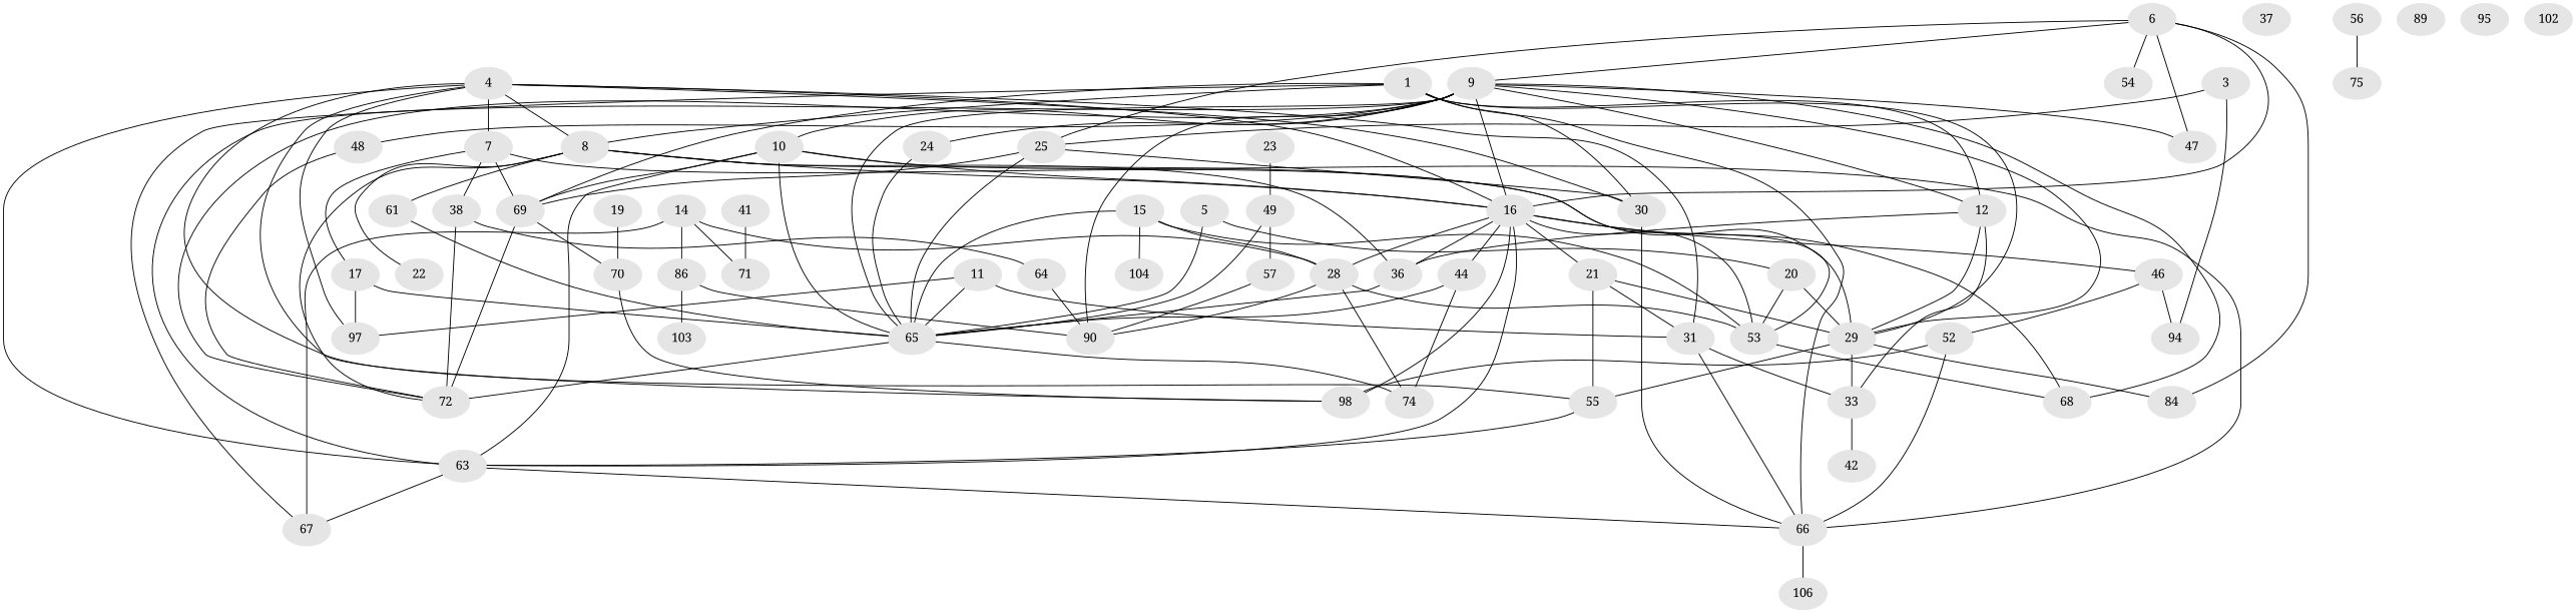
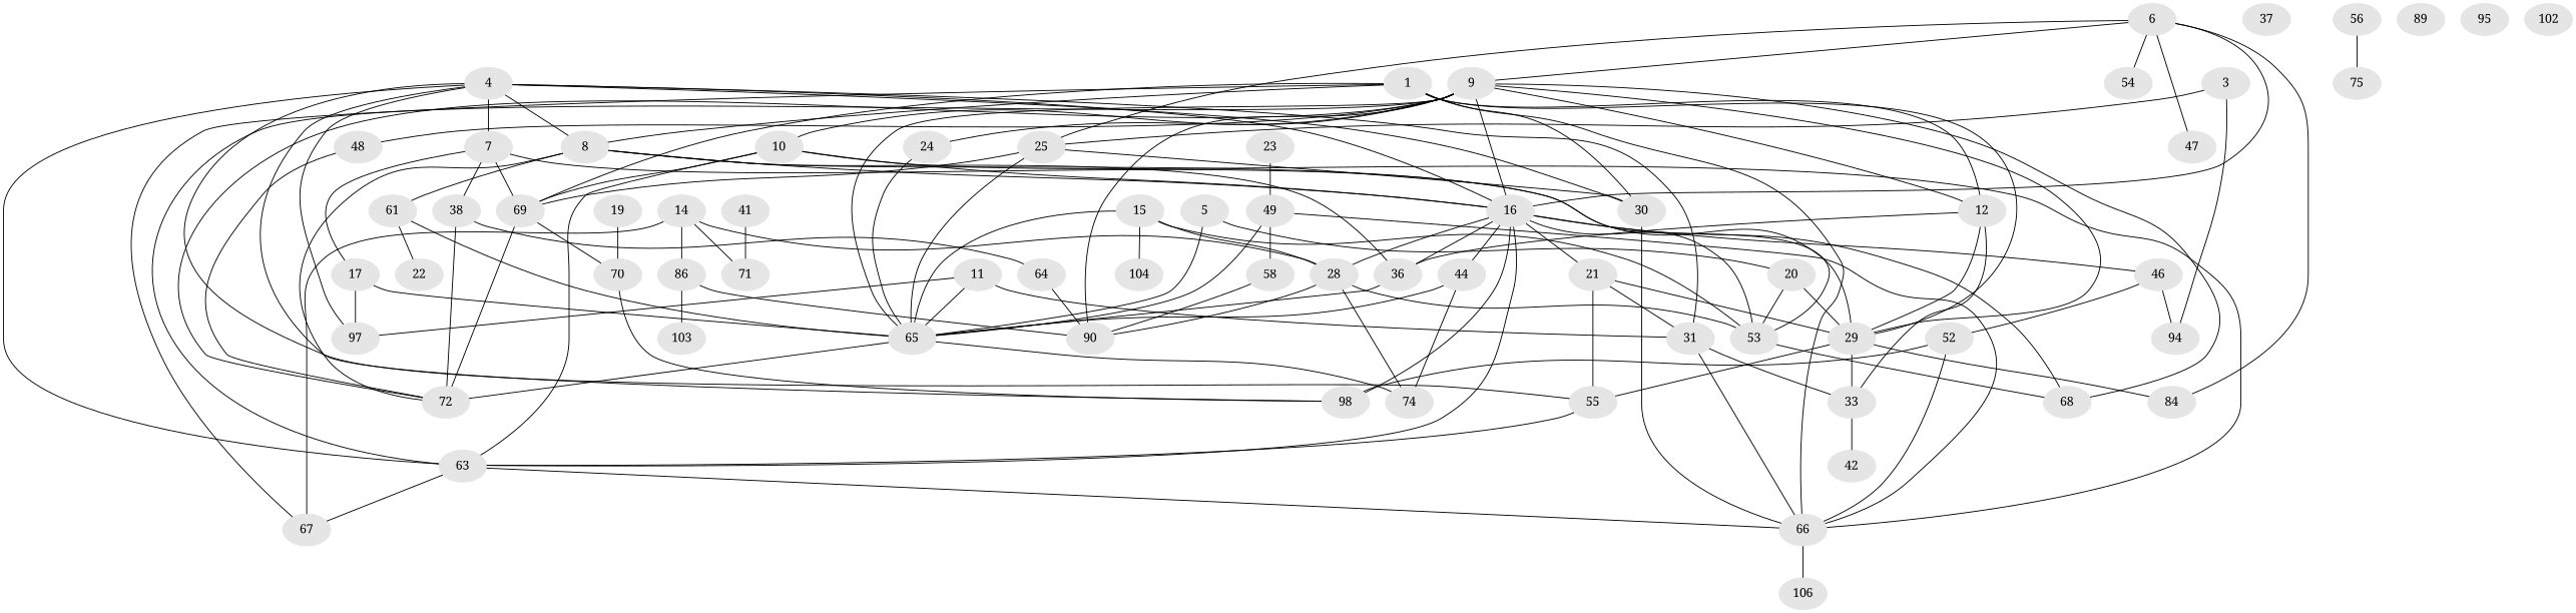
  graph {
    fontname="Noto Serif"
    node [color=gray90 fontname="Noto Serif" style=filled]
    edge [fontname="Noto Serif"]
    1 [super="+2"]
    8 [super="+26"]
    12 [super="+105+35"]
    29 [super="+107"]
    30 [super="+73"]
    66 [super="+96"]
    67
    69 [super="+85"]
    16 [super="+51+59+27"]
    22
    36
    53
    61
    72 [super="+117"]
    33 [super="+40"]
    55 [super="+62"]
    84
    106
    70
    25 [super="+34"]
    65 [super="+76"]
    3
    94
    4 [super="+18+78"]
    7 [super="+111"]
    31 [super="+60"]
    63 [super="+91"]
    97
    98 [super="+100"]
    17
    38 [super="+93"]
    10 [super="+80"]
    68 [super="+101"]
    28 [super="+48"]
    21 [super="+50"]
    44
    46
    5 [super="+39"]
    20 [super="+92"]
    74
    6 [super="+43"]
    9 [super="+13+58"]
    47
    54
    24 [super="+83"]
    n46 [label=48]
    90
    64
    11
    42
    14
    71
    86
    103
    15
    104
    52
    19
    23
    49
-   57
+   57 [label=58]
    37
    41
    56 [super="+81"]
    75
    89
    95
    102
    1 -- 8
    1 -- 12
    1 -- 29
    1 -- 30
    1 -- 66
    1 -- 67
    1 -- 69
    8 -- 16
-   8 -- 22
+   61 -- 22
    8 -- 36 [weight=2]
    8 -- 53
    8 -- 61
    8 -- 72
    12 -- 29
    12 -- 36
    12 -- 33
    29 -- 33
    29 -- 55
    29 -- 84
    30 -- 66
    66 -- 106
    69 -- 72
    69 -- 70
    16 -- 36
    16 -- 53 [weight=2]
    16 -- 63
    16 -- 98 [weight=2]
    16 -- 68
    16 -- 28
    16 -- 21
    16 -- 44
    16 -- 46
    36 -- 65
    53 -- 68
    61 -- 65
    33 -- 42
    55 -- 63
    70 -- 98
    25 -- 30
    25 -- 69
    25 -- 65
    65 -- 72
    65 -- 74
    3 -- 25
    3 -- 94
    4 -- 8 [weight=2]
    4 -- 30
    4 -- 16
    4 -- 55
    4 -- 7
    4 -- 31
    4 -- 63 [weight=2]
    4 -- 97
    4 -- 98
    7 -- 29
    7 -- 69
    7 -- 17
    7 -- 38
    31 -- 66
    31 -- 33
    63 -- 66
    63 -- 67
    17 -- 65
    17 -- 97
    38 -- 72
    38 -- 64
    10 -- 66
    10 -- 69 [weight=2]
    10 -- 16
-   10 -- 65
    10 -- 63
    28 -- 53
    28 -- 74
    28 -- 90
    21 -- 29
    21 -- 55
    21 -- 31
    44 -- 65
    44 -- 74
    46 -- 94
    46 -- 52
    5 -- 65
    5 -- 20
    20 -- 29
    20 -- 53
    6 -- 16
    6 -- 84
    6 -- 25
    6 -- 9
    6 -- 47
    6 -- 54
    9 -- 12
    9 -- 29
    9 -- 16
    9 -- 72
    9 -- 65
    9 -- 63
    9 -- 10 [weight=2]
    9 -- 68 [weight=2]
-   9 -- 47
    9 -- 24
    9 -- n46
    9 -- 90
    24 -- 65
    n46 -- 72
    64 -- 90
    11 -- 65
    11 -- 31
    11 -- 97
    14 -- 67
    14 -- 28
    14 -- 71
    14 -- 86
    86 -- 90
    86 -- 103
    15 -- 53
    15 -- 65
    15 -- 28
    15 -- 104
    52 -- 66
    52 -- 98
    19 -- 70
    23 -- 49
+   49 -- 66
    49 -- 65
    49 -- 57
    57 -- 90
    41 -- 71
    56 -- 75
  }
